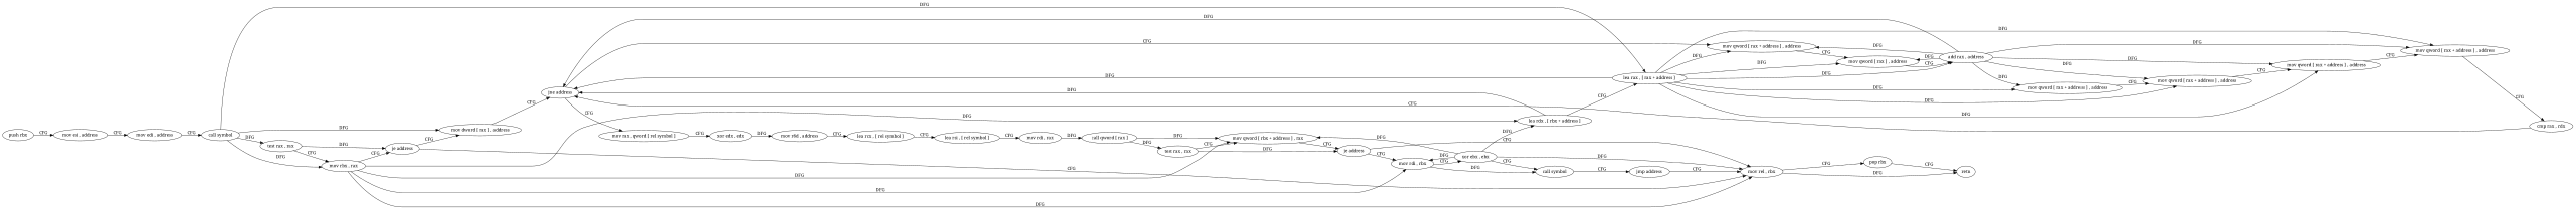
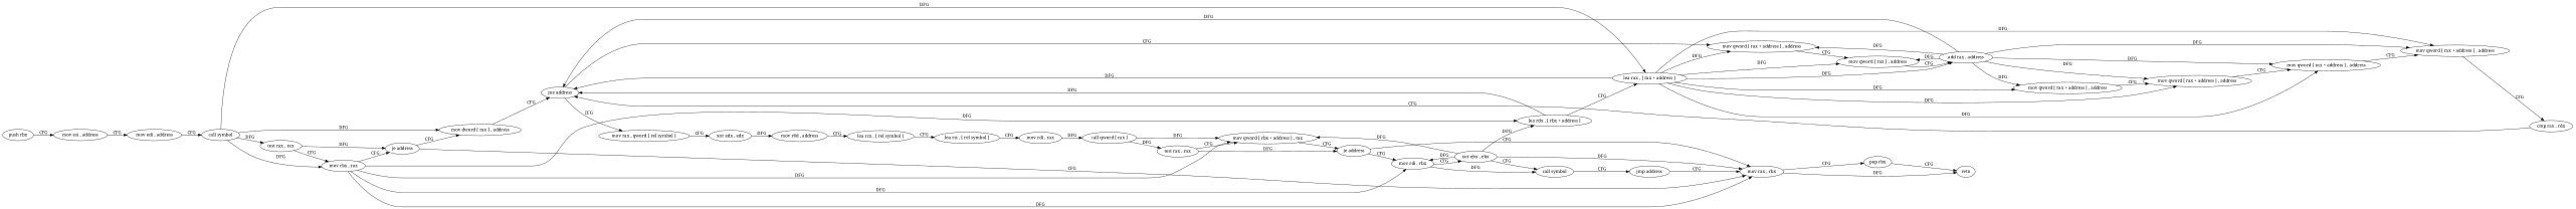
  digraph {
    fontname="Noto Serif"
    rankdir=LR
    node [fontname="Noto Serif"]
    edge [fontname="Noto Serif"]
    n1 [label="push rbx"]
    n2 [label="mov esi , address"]
    n3 [label="mov edi , address"]
    n4 [label="call symbol"]
    n5 [label="test rax , rax"]
    n6 [label="mov rbx , rax"]
    n7 [label="mov dword [ rax ] , address"]
    n8 [label="lea rax , [ rax + address ]"]
    n9 [label="je address"]
-   n10 [label="mov rel , rbx"]
+   n10 [label="mov rax , rbx"]
    n11 [label="lea rdx , [ rbx + address ]"]
    n12 [label="mov qword [ rbx + address ] , rax"]
    n13 [label="mov rdi , rbx"]
    n14 [label="jne address"]
    n15 [label="mov qword [ rax + address ] , address"]
    n16 [label="mov qword [ rax ] , address"]
    n17 [label="add rax , address"]
    n18 [label="mov qword [ rax + address ] , address"]
    n19 [label="mov qword [ rax + address ] , address"]
    n20 [label="mov qword [ rax + address ] , address"]
    n21 [label="mov qword [ rax + address ] , address"]
    n22 [label="pop rbx"]
    n23 [label=retn]
    n24 [label="je address"]
    n25 [label="xor ebx , ebx"]
    n26 [label="call symbol"]
    n27 [label="mov rax , qword [ rel symbol ]"]
    n28 [label="cmp rax , rdx"]
    n29 [label="xor edx , edx"]
    n30 [label="mov r8d , address"]
    n31 [label="lea rcx , [ rel symbol ]"]
    n32 [label="lea rsi , [ rel symbol ]"]
    n33 [label="mov rdi , rax"]
    n34 [label="call qword [ rax ]"]
    n35 [label="test rax , rax"]
    n36 [label="jmp address"]
    n1 -> n2 [label=CFG]
    n2 -> n3 [label=CFG]
    n3 -> n4 [label=CFG]
    n4 -> n5 [label=DFG]
    n4 -> n6 [label=DFG]
    n4 -> n7 [label=DFG]
    n4 -> n8 [label=DFG]
    n5 -> n6 [label=CFG]
    n5 -> n9 [label=DFG]
    n6 -> n9 [label=CFG]
    n6 -> n10 [label=DFG]
    n6 -> n11 [label=DFG]
    n6 -> n12 [label=DFG]
    n6 -> n13 [label=DFG]
    n7 -> n14 [label=CFG]
    n8 -> n14 [label=DFG]
    n8 -> n15 [label=DFG]
    n8 -> n16 [label=DFG]
    n8 -> n17 [label=DFG]
    n8 -> n18 [label=DFG]
    n8 -> n19 [label=DFG]
    n8 -> n20 [label=DFG]
    n8 -> n21 [label=DFG]
    n9 -> n7 [label=CFG]
    n9 -> n10 [label=CFG]
    n10 -> n22 [label=CFG]
    n10 -> n23 [label=DFG]
    n11 -> n8 [label=CFG]
    n11 -> n14 [label=DFG]
    n12 -> n24 [label=CFG]
    n13 -> n25 [label=CFG]
    n13 -> n26 [label=DFG]
    n14 -> n15 [label=CFG]
    n14 -> n27 [label=CFG]
    n15 -> n16 [label=CFG]
    n16 -> n17 [label=CFG]
    n17 -> n14 [label=DFG]
    n17 -> n15 [label=DFG]
    n17 -> n16 [label=DFG]
    n17 -> n18 [label=DFG]
    n17 -> n19 [label=DFG]
    n17 -> n20 [label=DFG]
    n17 -> n21 [label=DFG]
    n18 -> n19 [label=CFG]
    n19 -> n20 [label=CFG]
    n20 -> n21 [label=CFG]
    n21 -> n28 [label=CFG]
    n22 -> n23 [label=CFG]
    n24 -> n10 [label=CFG]
    n24 -> n13 [label=CFG]
    n25 -> n10 [label=DFG]
    n25 -> n11 [label=DFG]
    n25 -> n12 [label=DFG]
    n25 -> n13 [label=DFG]
    n25 -> n26 [label=CFG]
    n26 -> n36 [label=CFG]
    n27 -> n29 [label=CFG]
    n28 -> n14 [label=CFG]
    n29 -> n30 [label=DFG]
    n30 -> n31 [label=CFG]
    n31 -> n32 [label=CFG]
    n32 -> n33 [label=CFG]
    n33 -> n34 [label=DFG]
    n34 -> n12 [label=DFG]
    n34 -> n35 [label=DFG]
    n35 -> n12 [label=CFG]
    n35 -> n24 [label=DFG]
    n36 -> n10 [label=CFG]
  }
